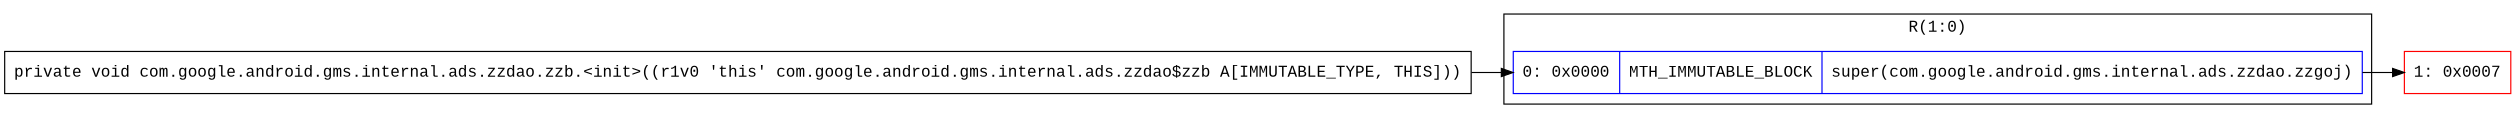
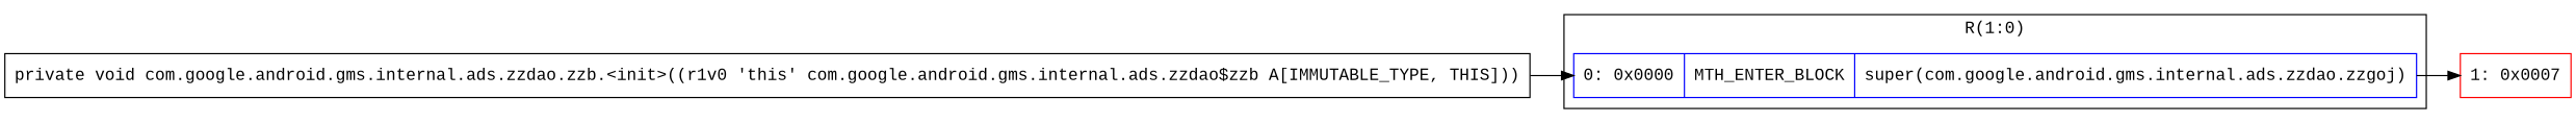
  digraph {
    rankdir=LR
    fontname="Liberation Mono"
    node [shape=record fontname="Liberation Mono"]
    edge [fontname="Liberation Mono"]
-   n1 [color=blue label="{0\:\ 0x0000|MTH_IMMUTABLE_BLOCK\l|super(com.google.android.gms.internal.ads.zzdao.zzgoj)\l}"]
+   n1 [color=blue label="{0\:\ 0x0000|MTH_ENTER_BLOCK\l|super(com.google.android.gms.internal.ads.zzdao.zzgoj)\l}"]
    n2 [color=red label="{1\:\ 0x0007}"]
    n3 [label="{private void com.google.android.gms.internal.ads.zzdao.zzb.\<init\>((r1v0 'this' com.google.android.gms.internal.ads.zzdao$zzb A[IMMUTABLE_TYPE, THIS])) }"]
    subgraph cluster_1 {
      label="R(1:0)"
      n1
    }
    n1 -> n2
    n3 -> n1
  }
